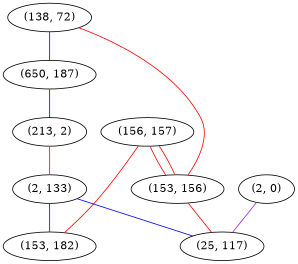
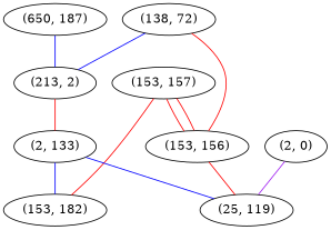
  graph {
    edge [color=red weight=1]
-   "(153, 157)" [label="(156, 157)"]
+   "(153, 157)"
    "(153, 182)"
    "(153, 156)"
-   "(25, 119)" [label="(25, 117)"]
+   "(25, 119)"
    n5 [label="(2, 0)"]
    n6 [label="(650, 187)"]
    "(213, 2)"
    "(2, 133)"
    "(138, 72)"
    "(153, 157)" -- "(153, 182)"
    "(153, 157)" -- "(153, 156)"
    "(153, 157)" -- "(153, 156)"
    "(153, 156)" -- "(25, 119)"
    n5 -- "(25, 119)" [color=purple weight=4]
    n6 -- "(213, 2)" [color=blue weight=3]
    "(213, 2)" -- "(2, 133)"
    "(2, 133)" -- "(153, 182)" [color=blue weight=3]
    "(2, 133)" -- "(25, 119)" [color=blue weight=3]
    "(138, 72)" -- "(153, 156)"
-   "(138, 72)" -- n6 [color=blue weight=3]
+   "(138, 72)" -- "(213, 2)" [color=blue weight=3]
  }
